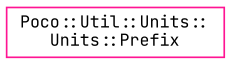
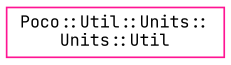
  digraph {
    rankdir=LR
    fontname="JetBrains Mono"
-   n1 [color=deeppink fillcolor=white fontname="JetBrains Mono" fontsize=10 height=0.2 label="Poco::Util::Units::\lUnits::Prefix" shape=record style=filled width=0.4]
+   n1 [color=deeppink fillcolor=white fontname="JetBrains Mono" fontsize=10 height=0.2 label="Poco::Util::Units::\lUnits::Util" shape=record style=filled width=0.4]
  }
